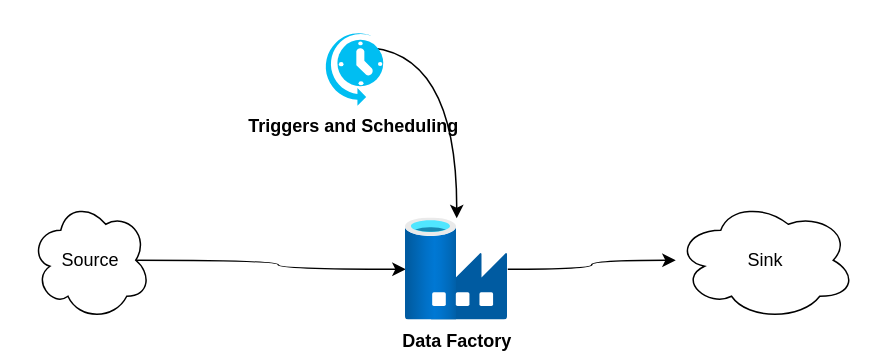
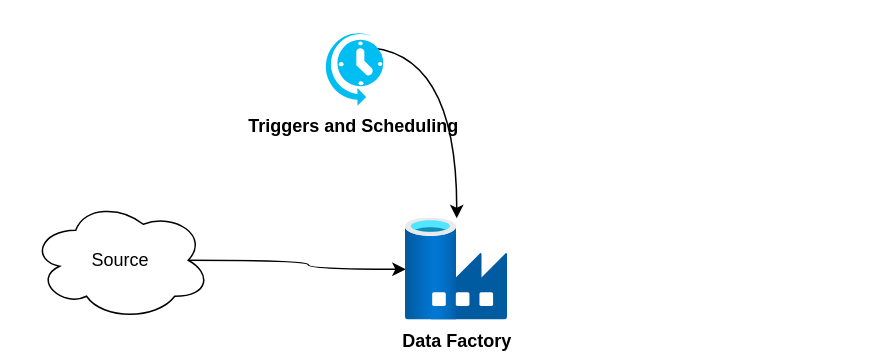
  <mxCell id="0" />
  <mxCell id="1" parent="0" />
  <mxCell id="2" value="" style="edgeStyle=orthogonalEdgeStyle;rounded=0;orthogonalLoop=1;jettySize=auto;html=1;curved=1;exitX=0.875;exitY=0.5;exitDx=0;exitDy=0;exitPerimeter=0;" edge="1" parent="1" source="6" target="5"><mxGeometry relative="1" as="geometry"><mxPoint x="196" y="179" as="sourcePoint" /></mxGeometry></mxCell>
- <mxCell id="3" style="edgeStyle=orthogonalEdgeStyle;rounded=0;orthogonalLoop=1;jettySize=auto;html=1;curved=1;" edge="1" parent="1" source="5" target="7"><mxGeometry relative="1" as="geometry" /></mxCell>
  <mxCell id="4" style="edgeStyle=orthogonalEdgeStyle;curved=1;rounded=0;orthogonalLoop=1;jettySize=auto;html=1;exitX=0.625;exitY=0.22;exitDx=0;exitDy=0;exitPerimeter=0;" edge="1" parent="1" source="8" target="5"><mxGeometry relative="1" as="geometry" /></mxCell>
  <mxCell id="5" value="Data Factory" style="aspect=fixed;html=1;points=[];align=center;image;fontSize=12;image=img/lib/azure2/databases/Data_Factory.svg;fontStyle=1" vertex="1" parent="1"><mxGeometry x="270" y="145" width="68" height="68" as="geometry" /></mxCell>
- <mxCell id="6" value="Source" style="ellipse;shape=cloud;whiteSpace=wrap;html=1;" vertex="1" parent="1"><mxGeometry x="20" y="133" width="80" height="80" as="geometry" /></mxCell>
- <mxCell id="7" value="Sink" style="ellipse;shape=cloud;whiteSpace=wrap;html=1;" vertex="1" parent="1"><mxGeometry x="450" y="133" width="120" height="80" as="geometry" /></mxCell>
+ <mxCell id="6" value="Source" style="ellipse;shape=cloud;whiteSpace=wrap;html=1;" vertex="1" parent="1"><mxGeometry x="20" y="133" width="120" height="80" as="geometry" /></mxCell>
  <mxCell id="8" value="Triggers and Scheduling" style="verticalLabelPosition=bottom;html=1;verticalAlign=top;align=center;strokeColor=none;fillColor=#00BEF2;shape=mxgraph.azure.scheduler;pointerEvents=1;fontStyle=1" vertex="1" parent="1"><mxGeometry x="215" y="20" width="40" height="50" as="geometry" /></mxCell>
